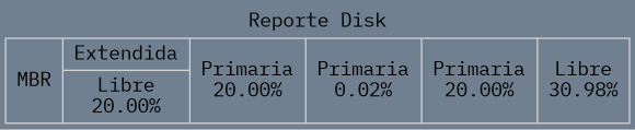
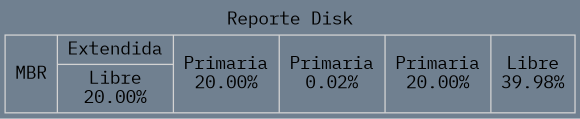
  digraph {
    bgcolor=slategrey
    label=" Reporte Disk "
    labelloc=t
    fontname="IBM Plex Mono"
-   n1 [color=lightgrey label="MBR|{Extendida|Libre\n20.00%\n}|Primaria\n20.00%\n|Primaria\n0.02%\n|Primaria\n20.00%\n|Libre\n30.98%\n" shape=record fontname="IBM Plex Mono"]
+   n1 [color=lightgrey label="MBR|{Extendida|Libre\n20.00%\n}|Primaria\n20.00%\n|Primaria\n0.02%\n|Primaria\n20.00%\n|Libre\n39.98%\n" shape=record fontname="IBM Plex Mono"]
  }
